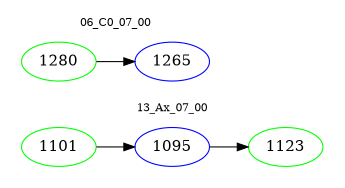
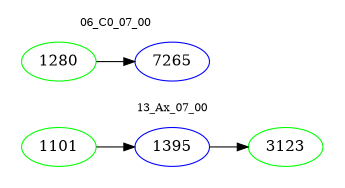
  digraph {
    rankdir=LR
    node [color=green]
    edge [color=black]
    n1 [label=1101]
-   n2 [color=blue label=1095]
-   n3 [label=1123]
+   n2 [color=blue label=1395]
+   n3 [label=3123]
    n4 [label=1280]
-   n5 [color=blue label=1265]
+   n5 [color=blue label=7265]
    subgraph cluster_1 {
      color=white
      fontsize=10
      label="13_Ax_07_00"
      n1
      n2
      n3
    }
    subgraph cluster_2 {
      color=white
      fontsize=10
      label="06_C0_07_00"
      n4
      n5
    }
    n1 -> n2
    n2 -> n3
    n4 -> n5
  }
